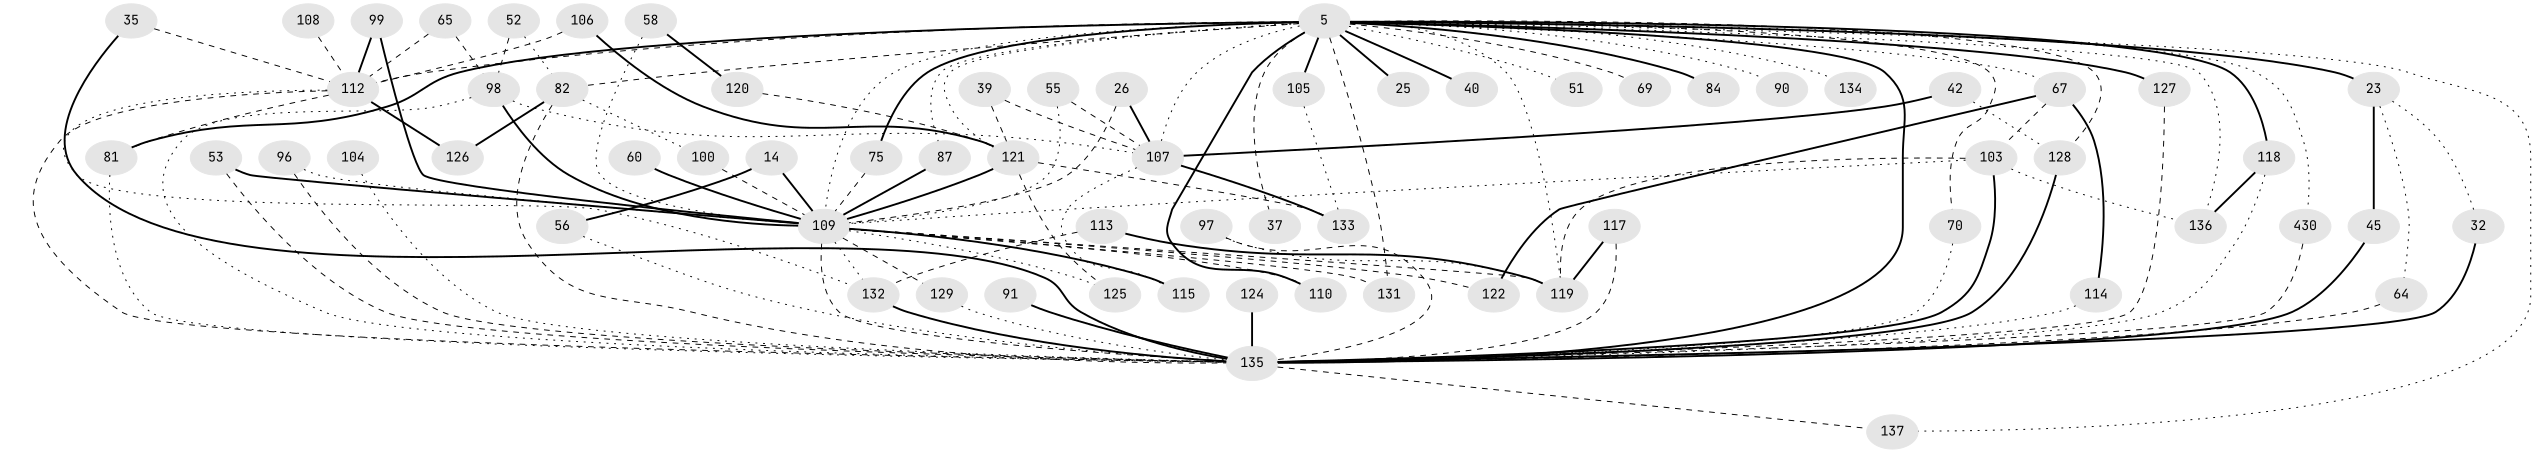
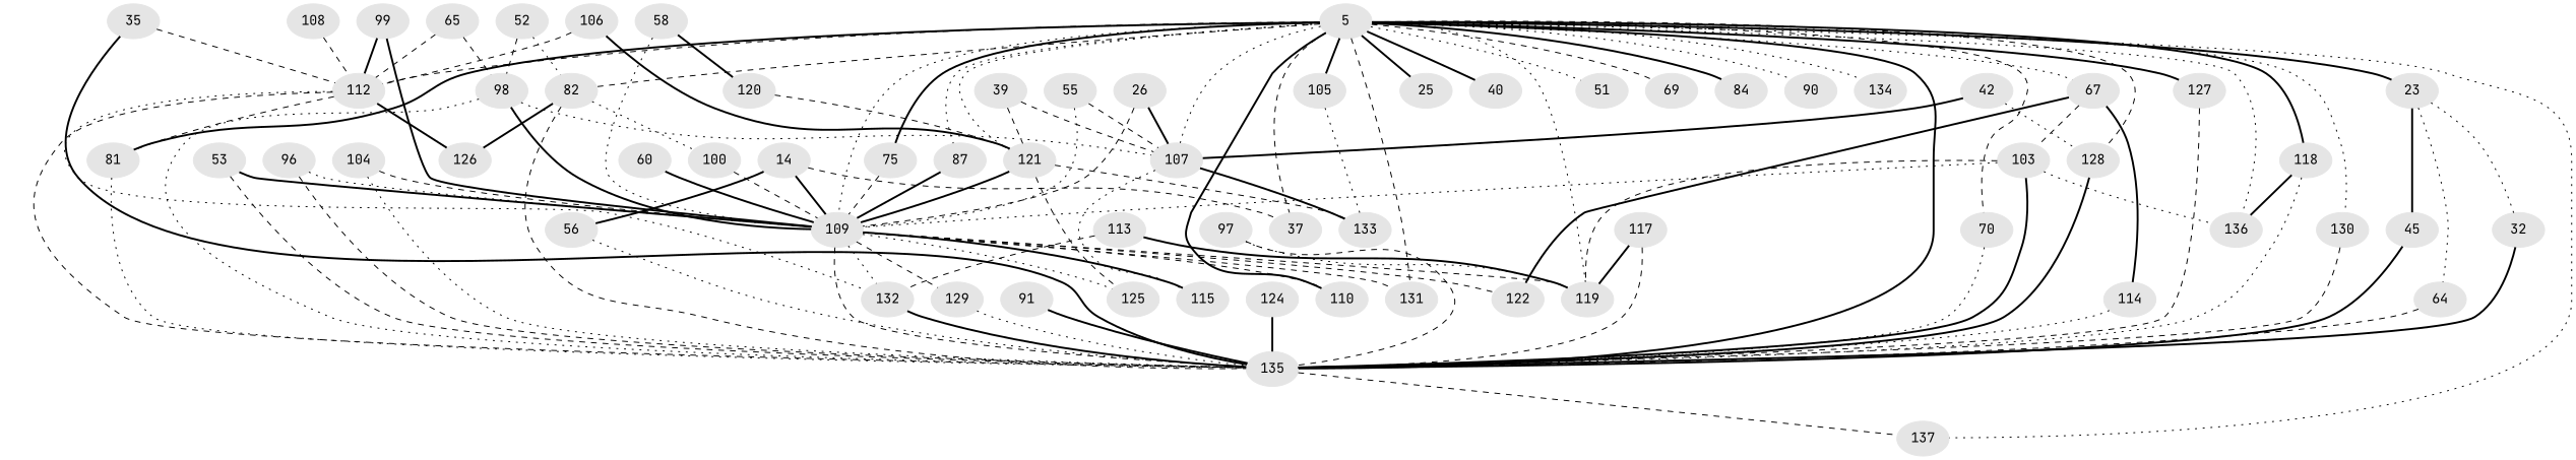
  graph {
    fontname="JetBrains Mono"
    node [color=gray90 fontname="JetBrains Mono" style=filled]
    edge [fontname="JetBrains Mono" style=dashed]
    5 [super="+2+4"]
    23 [super="+22"]
    25
    37
    40
    51
    67 [super="+46+30"]
    69
    70
    75
    81
    82 [super="+48"]
    84
    87
    90
    105
    107 [super="+62+93"]
    109 [super="+71+79"]
    110
    112 [super="+94+66+77"]
    118 [super="+116"]
    119 [super="+41+111"]
    121 [super="+89"]
    127 [super="+58"]
    128 [super="+20+59+92+102"]
-   130 [label=430]
+   130
    131
    134
    135 [super="+76+123+9+11+13"]
    136 [super="+86"]
    137
    32
    45
    64
    103 [super="+38+74+88"]
    114
    122 [super="+95"]
    100
    126
    133 [super="+85"]
    115
    125
    129
    132 [super="+101+43"]
    14
    56
    26
    35
    39
    42
    52
    98 [super="+72+78"]
    53
    55
    60
    65
    n57 [label=58 super="+29"]
    120
    91
    96
    97
    99
    104 [super="+80"]
    106
    108
    124
    113
    117
    5 -- 23 [style=bold weight=3]
    5 -- 25 [style=bold weight=2]
    5 -- 37
    5 -- 40 [style=bold weight=2]
    5 -- 51 [style=dotted weight=2]
    5 -- 67 [style=dotted weight=3]
    5 -- 69 [weight=2]
    5 -- 70
    5 -- 75 [style=bold]
    5 -- 81 [style=bold]
    5 -- 82 [weight=2]
    5 -- 84 [style=bold weight=2]
    5 -- 87 [style=dotted]
    5 -- 90 [style=dotted weight=2]
    5 -- 105 [style=bold weight=2]
    5 -- 107 [style=dotted weight=6]
    5 -- 109 [style=dotted weight=23]
    5 -- 110 [style=bold]
    5 -- 112 [weight=8]
    5 -- 118 [style=bold]
    5 -- 119 [style=dotted weight=5]
    5 -- 121 [style=dotted weight=4]
    5 -- 127 [style=bold weight=2]
    5 -- 128 [weight=3]
    5 -- 130 [style=dotted]
    5 -- 131
    5 -- 134 [style=dotted weight=2]
    5 -- 135 [style=bold weight=11]
    5 -- 136 [style=dotted weight=4]
    5 -- 137 [style=dotted]
    23 -- 32 [style=dotted]
    23 -- 45 [style=bold]
    23 -- 64 [style=dotted]
    67 -- 103
    67 -- 114 [style=bold]
    67 -- 122 [style=bold]
    70 -- 135 [style=dotted]
    75 -- 109
    81 -- 135 [style=dotted]
    82 -- 135 [weight=2]
    82 -- 100 [style=dotted]
    82 -- 126 [style=bold]
    87 -- 109 [style=bold]
    105 -- 133 [style=dotted]
    107 -- 133 [style=bold]
    107 -- 115 [style=dotted]
    109 -- 110
    109 -- 119
    109 -- 131
    109 -- 135 [weight=9]
    109 -- 122 [weight=2]
    109 -- 115 [style=bold]
    109 -- 125 [style=dotted]
    109 -- 129
    109 -- 132 [style=dotted]
    112 -- 81
    112 -- 135
    112 -- 126 [style=bold]
    112 -- 132 [style=dotted]
    118 -- 135 [style=dotted weight=2]
    118 -- 136 [style=bold]
    121 -- 109 [style=bold]
    121 -- 133
    121 -- 125
    127 -- 135
    128 -- 135 [style=bold weight=3]
    130 -- 135
    135 -- 137
    32 -- 135 [style=bold]
    45 -- 135 [style=bold]
    64 -- 135
    103 -- 109 [style=dotted weight=3]
    103 -- 119
    103 -- 135 [style=bold]
    103 -- 136 [style=dotted weight=2]
    114 -- 135 [style=dotted]
    100 -- 109
    129 -- 135 [style=dotted]
    132 -- 135 [style=bold weight=3]
+   14 -- 37
    14 -- 109 [style=bold weight=2]
    14 -- 56 [style=bold]
    56 -- 135 [style=dotted]
    26 -- 107 [style=bold]
    26 -- 109
    35 -- 112
    35 -- 135 [style=bold]
    39 -- 107
    39 -- 121
    42 -- 107 [style=bold]
    42 -- 128 [style=dotted]
    52 -- 82 [style=dotted]
    52 -- 98
    98 -- 107 [style=dotted]
    98 -- 109 [style=bold weight=4]
    98 -- 135 [style=dotted]
    53 -- 109 [style=bold]
    53 -- 135
    55 -- 107
    55 -- 109 [style=dotted]
    60 -- 109 [style=bold weight=2]
    65 -- 112
    65 -- 98
    n57 -- 109 [style=dotted weight=3]
    n57 -- 120 [style=bold]
    120 -- 121
    91 -- 135 [style=bold weight=2]
    96 -- 109 [style=dotted]
    96 -- 135
    97 -- 119 [style=dotted]
    97 -- 135
    99 -- 109 [style=bold]
    99 -- 112 [style=bold]
+   104 -- 109
    104 -- 135 [style=dotted weight=3]
    106 -- 112
    106 -- 121 [style=bold]
    108 -- 112
    124 -- 135 [style=bold]
    113 -- 119 [style=bold]
    113 -- 132
    117 -- 119 [style=bold]
    117 -- 135
  }
